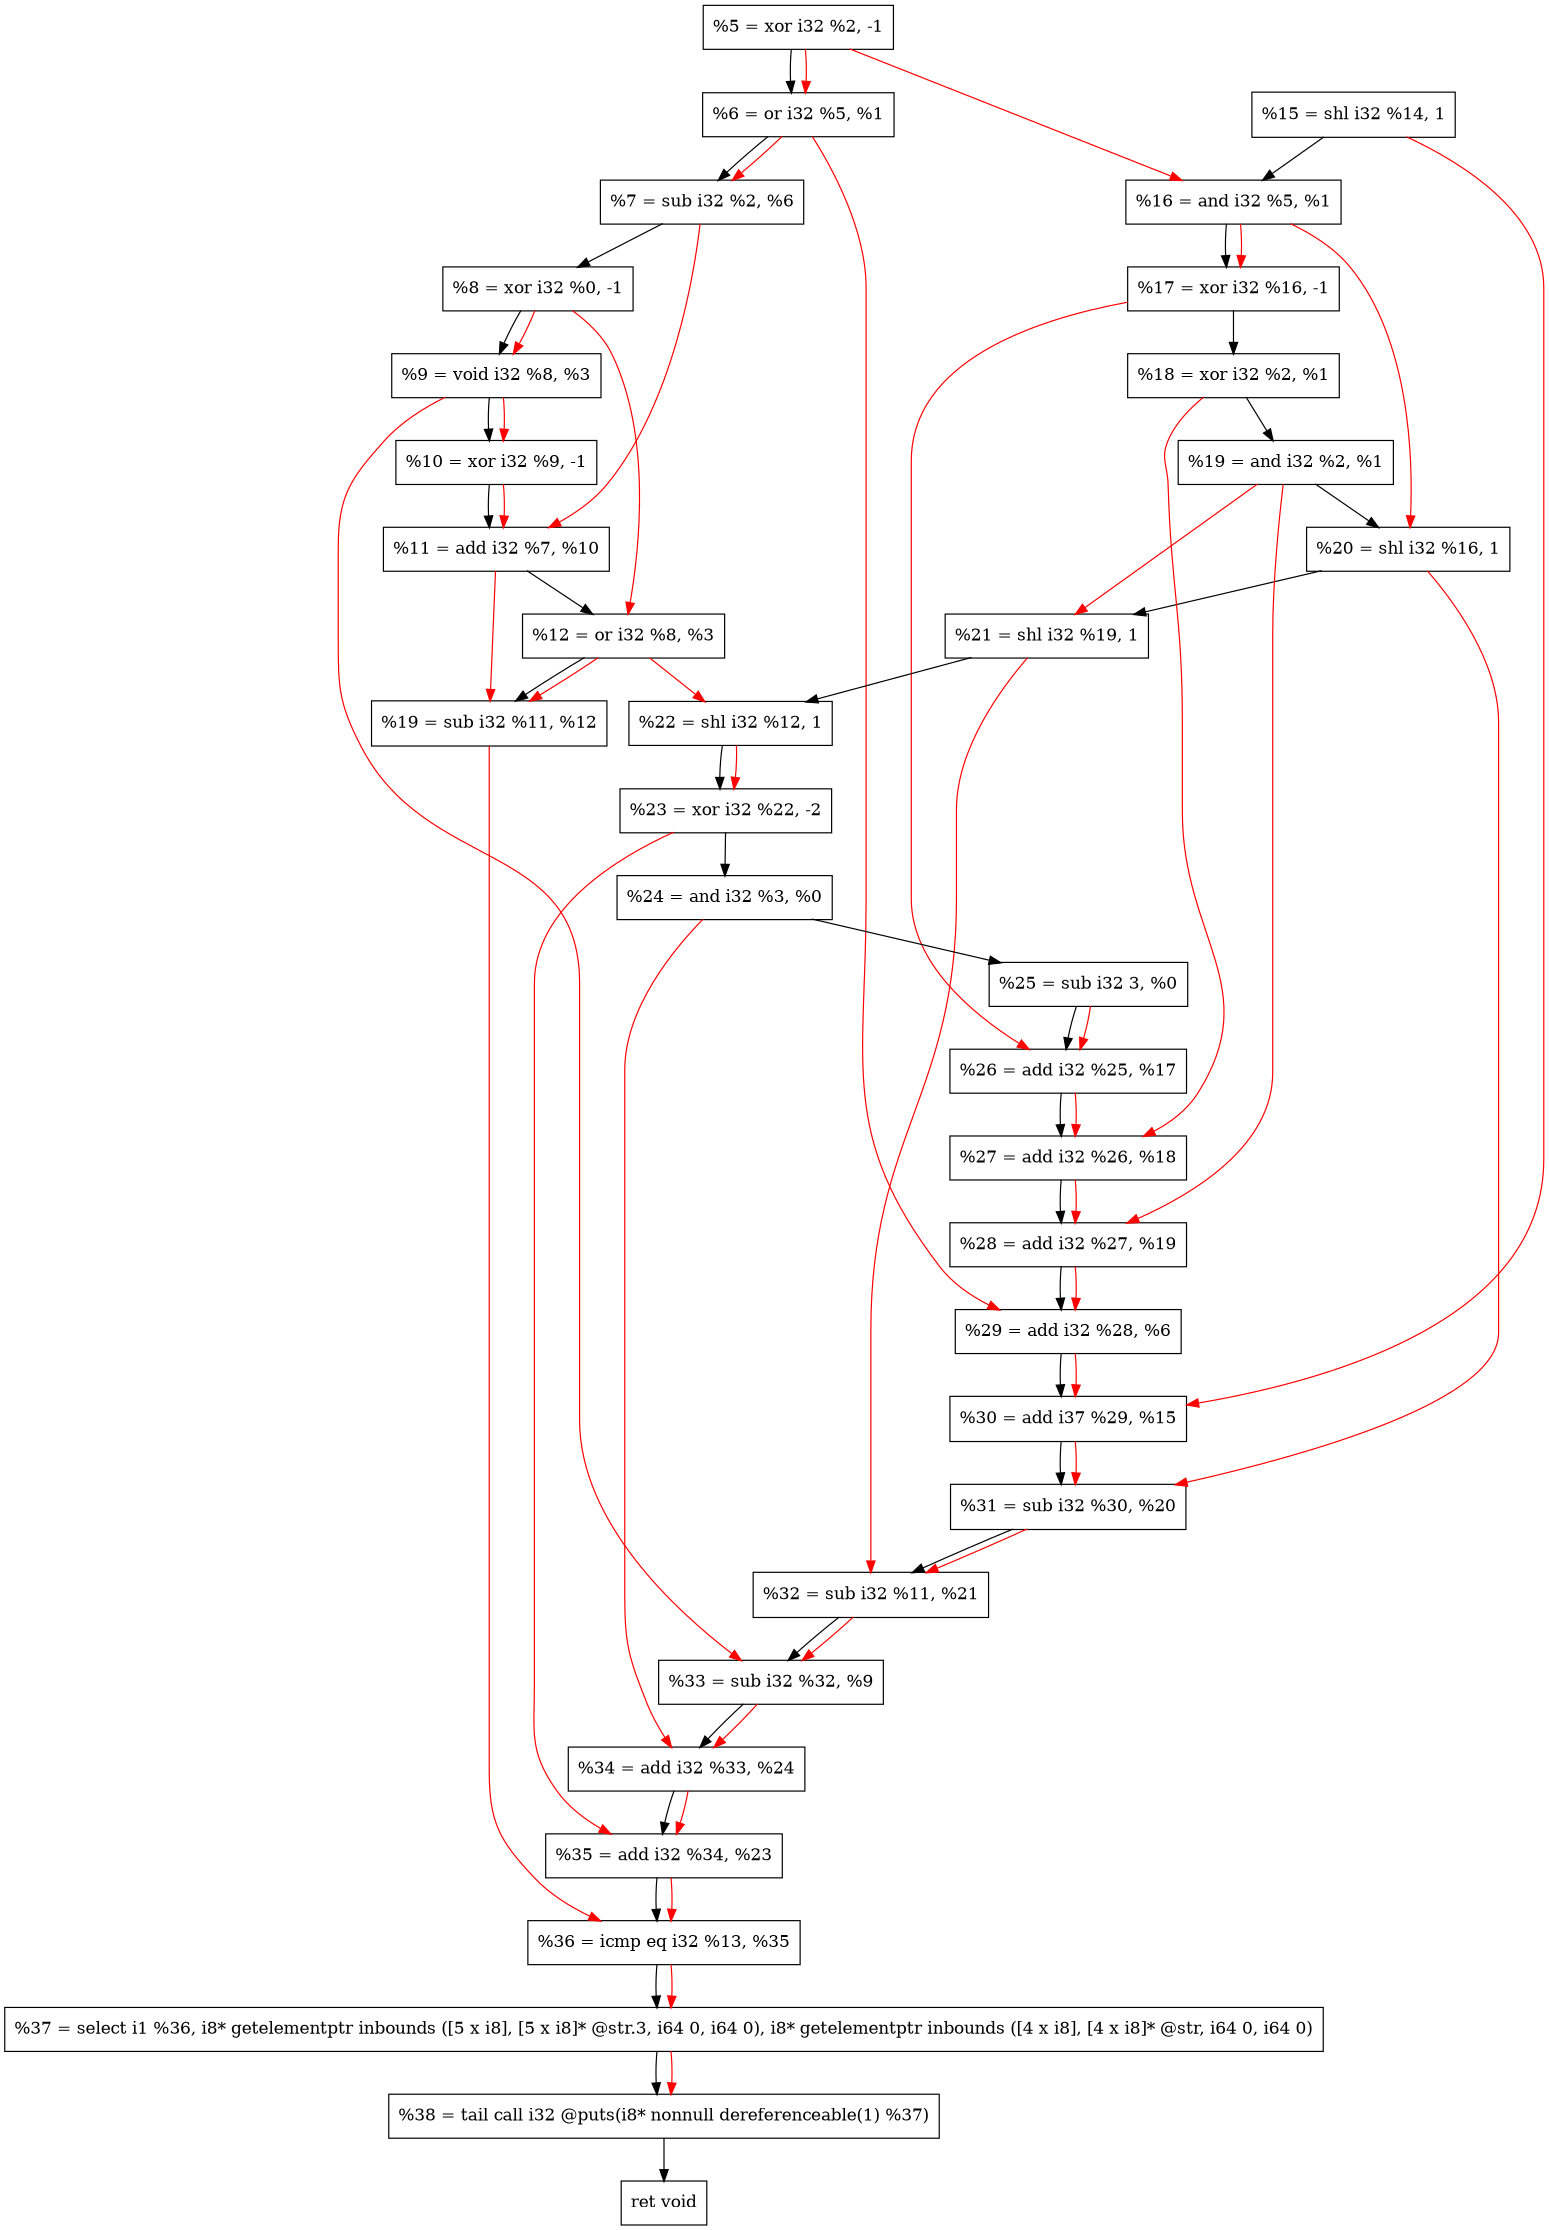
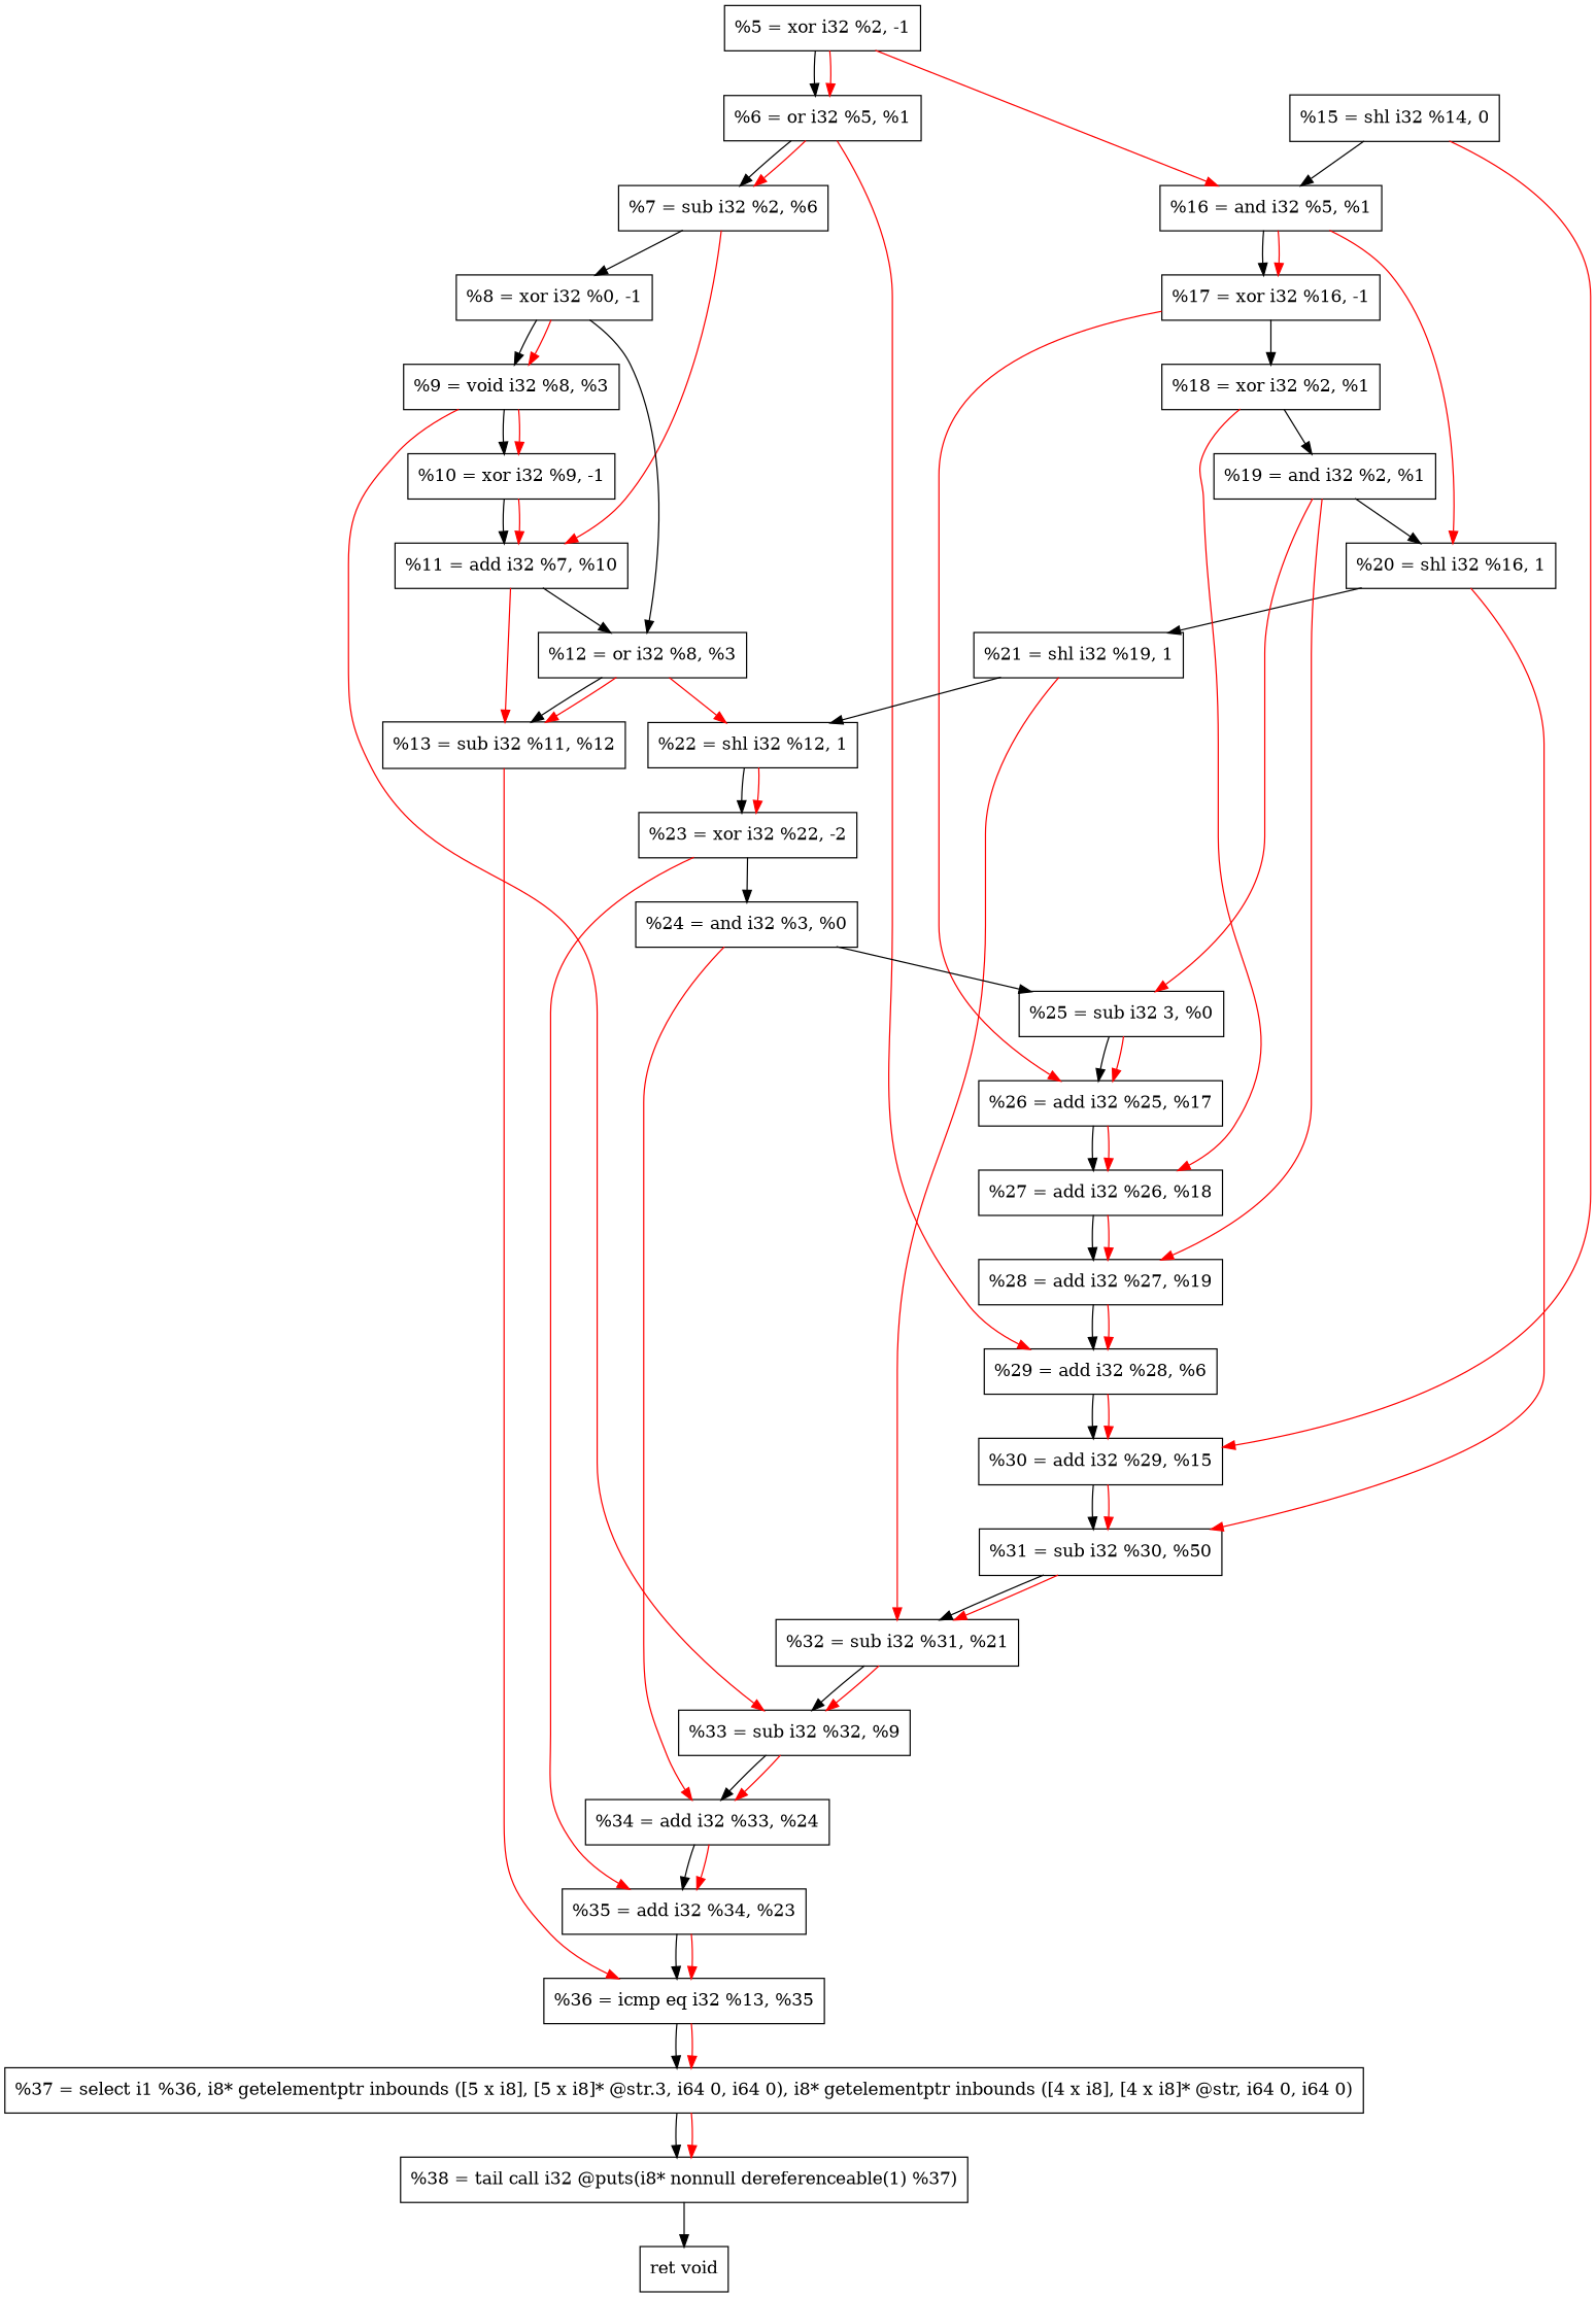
  digraph {
    node [shape=record]
    edge [color=red]
    n1 [label="  %5 = xor i32 %2, -1"]
    n2 [label="  %6 = or i32 %5, %1"]
    n3 [label="  %16 = and i32 %5, %1"]
    n4 [label="  %7 = sub i32 %2, %6"]
    n5 [label="  %29 = add i32 %28, %6"]
    n6 [label="  %17 = xor i32 %16, -1"]
    n7 [label="  %20 = shl i32 %16, 1"]
    n8 [label="  %8 = xor i32 %0, -1"]
    n9 [label="  %11 = add i32 %7, %10"]
-   n10 [label="%30 = add i37 %29, %15"]
+   n10 [label="  %30 = add i32 %29, %15"]
    n11 [label="%9 = void i32 %8, %3"]
    n12 [label="  %12 = or i32 %8, %3"]
-   n13 [label="%19 = sub i32 %11, %12"]
+   n13 [label="  %13 = sub i32 %11, %12"]
    n14 [label="  %10 = xor i32 %9, -1"]
    n15 [label="  %33 = sub i32 %32, %9"]
    n16 [label="  %22 = shl i32 %12, 1"]
    n17 [label="  %34 = add i32 %33, %24"]
    n18 [label="  %36 = icmp eq i32 %13, %35"]
    n19 [label="  %23 = xor i32 %22, -2"]
    n20 [label="  %37 = select i1 %36, i8* getelementptr inbounds ([5 x i8], [5 x i8]* @str.3, i64 0, i64 0), i8* getelementptr inbounds ([4 x i8], [4 x i8]* @str, i64 0, i64 0)"]
-   n21 [label="  %15 = shl i32 %14, 1"]
-   n22 [label="  %31 = sub i32 %30, %20"]
+   n21 [label="%15 = shl i32 %14, 0"]
+   n22 [label="%31 = sub i32 %30, %50"]
    n23 [label="  %18 = xor i32 %2, %1"]
    n24 [label="  %26 = add i32 %25, %17"]
    n25 [label="  %21 = shl i32 %19, 1"]
    n26 [label="  %19 = and i32 %2, %1"]
    n27 [label="  %27 = add i32 %26, %18"]
    n28 [label="  %28 = add i32 %27, %19"]
-   n29 [label="%32 = sub i32 %11, %21"]
+   n29 [label="  %32 = sub i32 %31, %21"]
    n30 [label="  %24 = and i32 %3, %0"]
    n31 [label="  %35 = add i32 %34, %23"]
    n32 [label="  %25 = sub i32 3, %0"]
    n33 [label="  %38 = tail call i32 @puts(i8* nonnull dereferenceable(1) %37)"]
    n34 [label="  ret void"]
    n1 -> n2 [color=""]
    n1 -> n2
    n1 -> n3
    n2 -> n4 [color=""]
    n2 -> n4
    n2 -> n5
    n3 -> n6 [color=""]
    n3 -> n6
    n3 -> n7
    n4 -> n8 [color=""]
    n4 -> n9
    n5 -> n10 [color=""]
    n5 -> n10
    n6 -> n23 [color=""]
    n6 -> n24
    n7 -> n22
    n7 -> n25 [color=""]
    n8 -> n11 [color=""]
    n8 -> n11
-   n8 -> n12
+   n8 -> n12 [color=black]
    n9 -> n12 [color=""]
    n9 -> n13
    n10 -> n22 [color=""]
    n10 -> n22
    n11 -> n14 [color=""]
    n11 -> n14
    n11 -> n15
    n12 -> n13 [color=""]
    n12 -> n13
    n12 -> n16
    n13 -> n18
    n14 -> n9 [color=""]
    n14 -> n9
    n15 -> n17 [color=""]
    n15 -> n17
    n16 -> n19 [color=""]
    n16 -> n19
    n17 -> n31 [color=""]
    n17 -> n31
    n18 -> n20 [color=""]
    n18 -> n20
    n19 -> n30 [color=""]
    n19 -> n31
    n20 -> n33 [color=""]
    n20 -> n33
    n21 -> n3 [color=""]
    n21 -> n10
    n22 -> n29 [color=""]
    n22 -> n29
    n23 -> n26 [color=""]
    n23 -> n27
    n24 -> n27 [color=""]
    n24 -> n27
    n25 -> n16 [color=""]
    n25 -> n29
    n26 -> n7 [color=""]
-   n26 -> n25
+   n26 -> n32
    n26 -> n28
    n27 -> n28 [color=""]
    n27 -> n28
    n28 -> n5 [color=""]
    n28 -> n5
    n29 -> n15 [color=""]
    n29 -> n15
    n30 -> n17
    n30 -> n32 [color=""]
    n31 -> n18 [color=""]
    n31 -> n18
    n32 -> n24 [color=""]
    n32 -> n24
    n33 -> n34 [color=""]
  }
